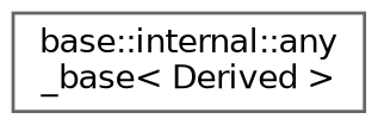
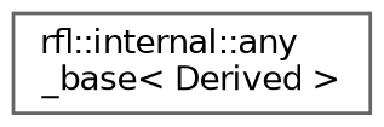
  digraph {
    rankdir=TB
-   n1 [color=grey40 fillcolor=white fontname=Helvetica fontsize=10 height=0.2 label="base::internal::any\l_base\< Derived \>" shape=box style=filled width=0.4]
+   n1 [color=grey40 fillcolor=white fontname=Helvetica fontsize=10 height=0.2 label="rfl::internal::any\l_base\< Derived \>" shape=box style=filled width=0.4]
  }
